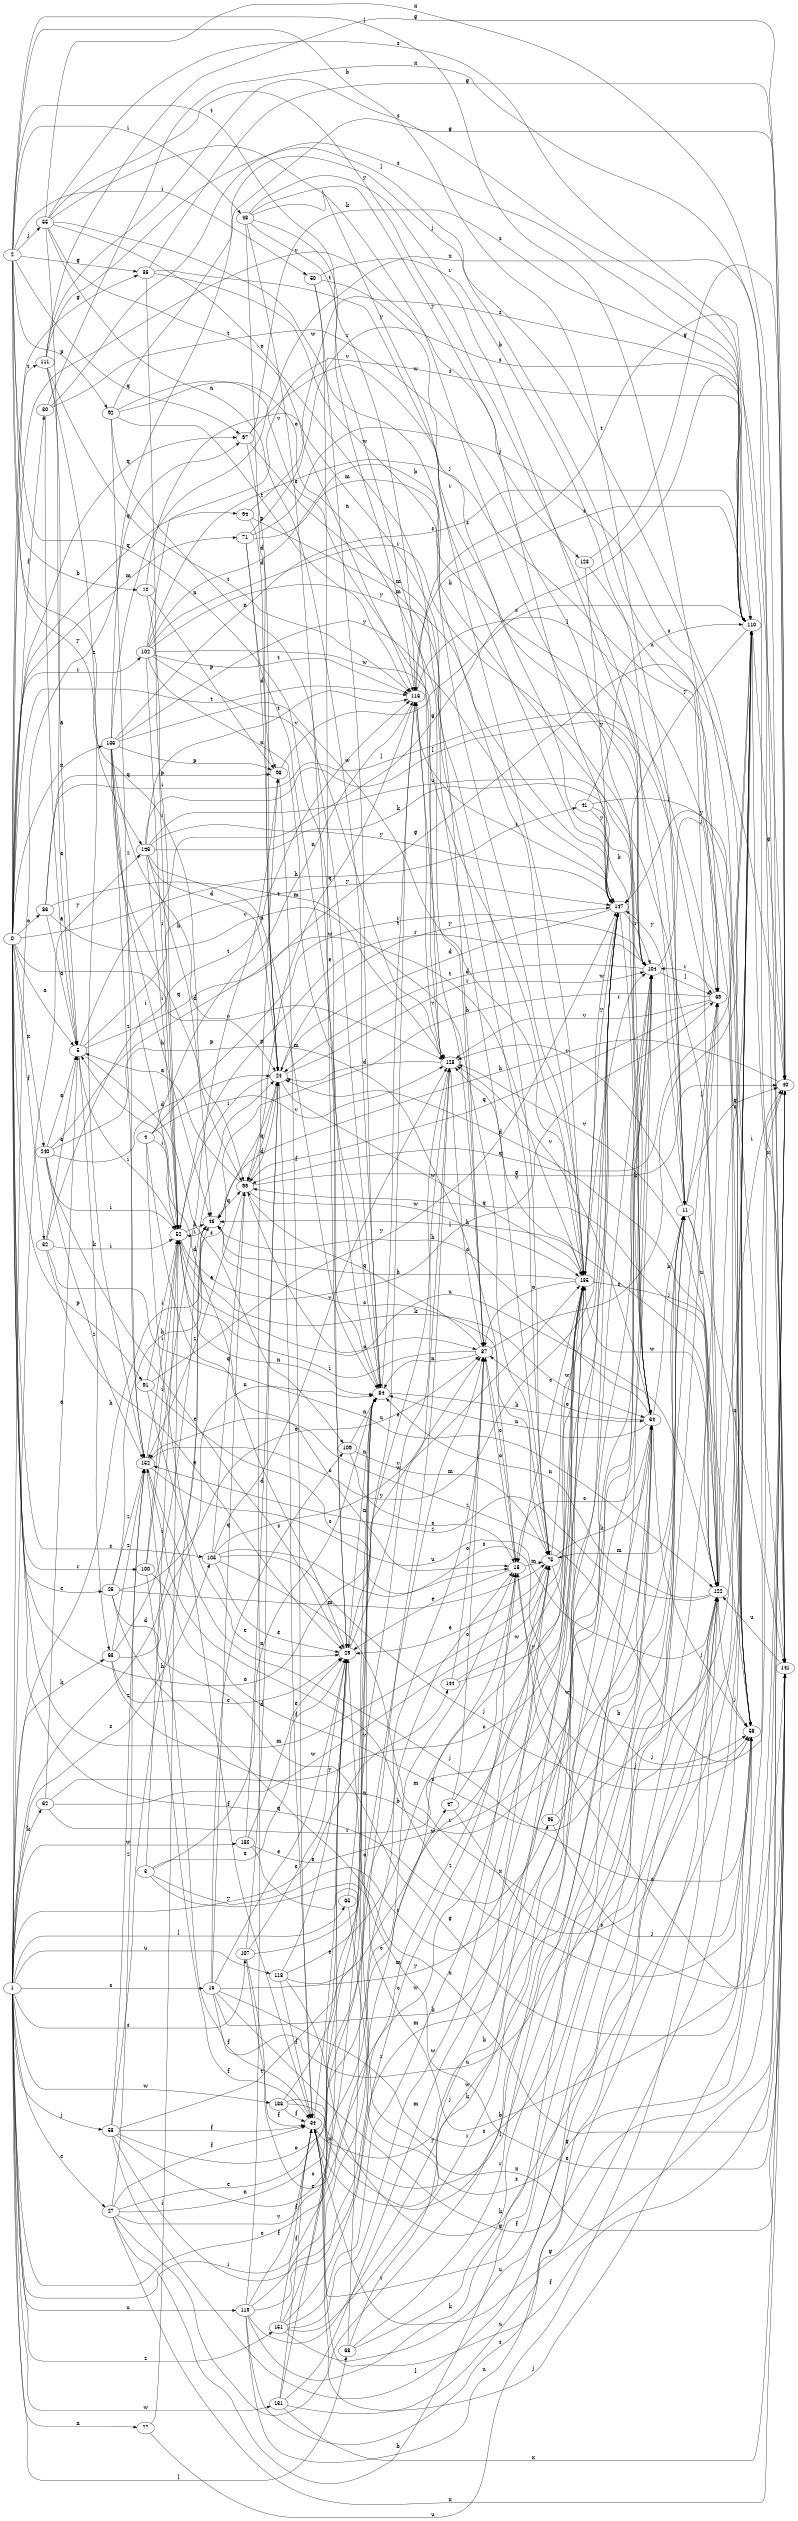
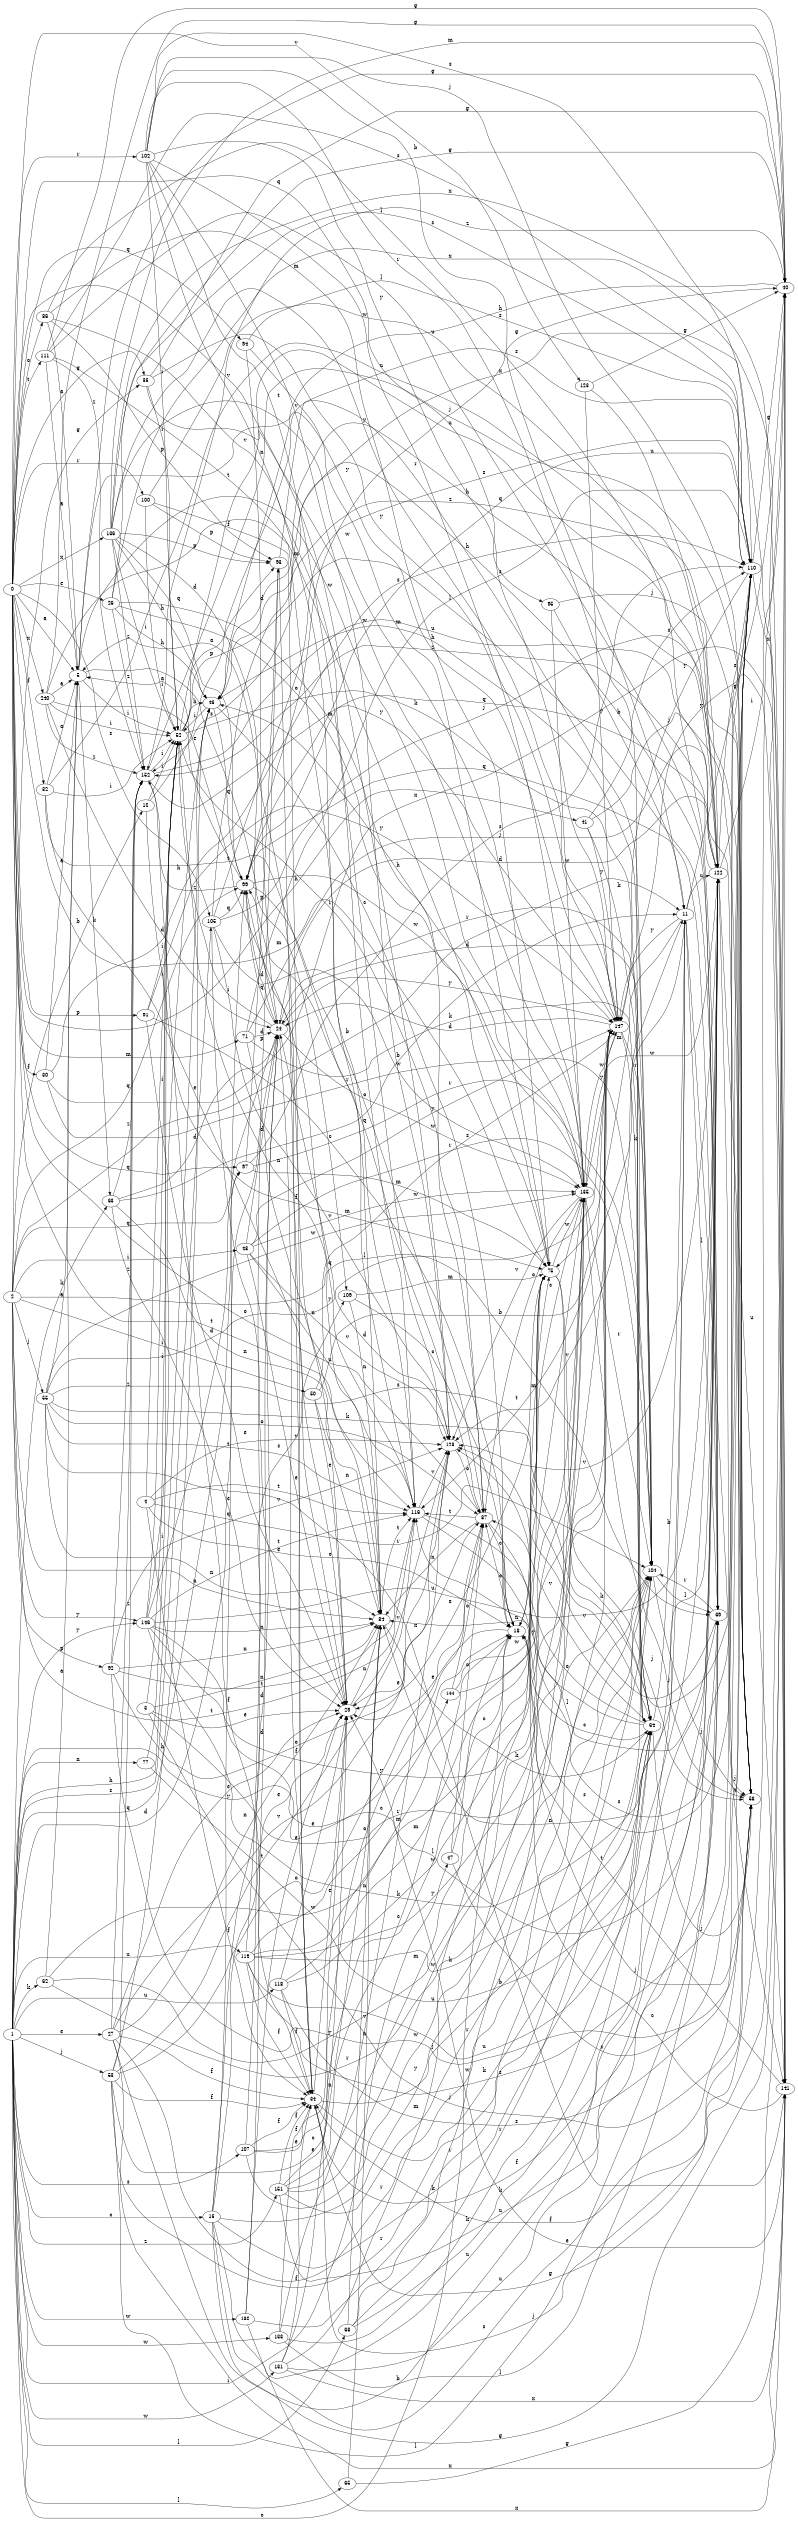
  strict digraph {
    rankdir=LR
    0
    5
    26
    30
    32
    36
    41
    71
    75
    86
    87
    91
    94
    95
    97
    100
    102
    105
    111
    116
    123
    128
    136
    n24 [label=240]
    63
    52
    40
    109
    135
    147
    46
    141
    152
    104
    110
    29
    122
    58
    64
    24
    n41 [label=84]
    69
    93
    18
    99
    11
    34
    1
    16
    27
    47
    53
    62
    65
    68
    77
    107
    118
    119
    130
    131
    133
    144
    146
    151
    2
    10
    48
    50
    55
    92
    3
    4
    0 -> 5 [label=a]
    0 -> 26 [label=e]
    0 -> 30 [label=f]
    0 -> 32 [label=f]
    0 -> 36 [label=g]
    0 -> 41 [label=h]
    0 -> 71 [label=m]
    0 -> 75 [label=m]
    0 -> 86 [label=o]
    0 -> 87 [label=o]
    0 -> 91 [label=p]
    0 -> 94 [label=q]
    0 -> 95 [label=q]
    0 -> 97 [label=q]
    0 -> 100 [label=r]
    0 -> 102 [label=r]
    0 -> 105 [label=s]
    0 -> 111 [label=t]
    0 -> 116 [label=t]
    0 -> 123 [label=v]
    0 -> 128 [label=v]
    0 -> 136 [label=x]
    0 -> n24 [label=x]
    5 -> 63 [label=k]
    5 -> 52 [label=i]
    5 -> 40 [label=g]
    5 -> 109 [label=s]
    5 -> 135 [label=w]
    5 -> 147 [label=y]
    26 -> 75 [label=m]
    26 -> 87 [label=o]
    26 -> 40 [label=g]
    26 -> 46 [label=h]
    26 -> 141 [label=x]
    26 -> 152 [label=z]
    30 -> 5 [label=a]
    30 -> 141 [label=x]
    30 -> 104 [label=r]
    30 -> 110 [label=s]
    32 -> 5 [label=a]
    32 -> 116 [label=t]
    32 -> 52 [label=i]
    32 -> 29 [label=e]
    32 -> 122 [label=u]
    36 -> 52 [label=i]
    36 -> 40 [label=g]
    36 -> 135 [label=w]
    36 -> 147 [label=y]
    41 -> 147 [label=y]
    41 -> 110 [label=s]
    41 -> 58 [label=j]
    41 -> 64 [label=k]
    71 -> 110 [label=s]
    71 -> 58 [label=j]
    71 -> 64 [label=k]
    71 -> 24 [label=d]
    71 -> n41 [label=n]
    75 -> 135 [label=w]
    75 -> 29 [label=e]
    75 -> 58 [label=j]
    75 -> 64 [label=k]
    86 -> 5 [label=a]
    86 -> 75 [label=m]
    86 -> 128 [label=v]
    86 -> 69 [label=l]
    86 -> 93 [label=p]
    87 -> 116 [label=t]
    87 -> 52 [label=i]
    87 -> 110 [label=s]
    87 -> n41 [label=n]
    87 -> 18 [label=c]
    87 -> 99 [label=q]
    91 -> 52 [label=i]
    91 -> 147 [label=y]
    91 -> 29 [label=e]
    91 -> 18 [label=c]
    94 -> 75 [label=m]
    94 -> 110 [label=s]
    94 -> 24 [label=d]
    95 -> 135 [label=w]
    95 -> 58 [label=j]
    95 -> 11 [label=b]
    97 -> 75 [label=m]
    97 -> 104 [label=r]
    97 -> 110 [label=s]
    97 -> 93 [label=p]
    100 -> 52 [label=i]
    100 -> 122 [label=u]
    100 -> 93 [label=p]
    100 -> 34 [label=f]
    102 -> 116 [label=t]
    102 -> 128 [label=v]
    102 -> 52 [label=i]
    102 -> 135 [label=w]
    102 -> 147 [label=y]
    102 -> 104 [label=r]
    102 -> 110 [label=s]
    102 -> 58 [label=j]
    102 -> n41 [label=n]
    102 -> 11 [label=b]
    105 -> 128 [label=v]
    105 -> 135 [label=w]
    105 -> 141 [label=x]
    105 -> 110 [label=s]
    105 -> 29 [label=e]
    105 -> 58 [label=j]
    105 -> 99 [label=q]
    111 -> 5 [label=a]
    111 -> 116 [label=t]
    111 -> 40 [label=g]
    111 -> 152 [label=z]
    111 -> 110 [label=s]
    111 -> 69 [label=l]
    116 -> 128 [label=v]
    116 -> 110 [label=s]
    116 -> 69 [label=l]
    116 -> 99 [label=q]
    123 -> 40 [label=g]
    123 -> 147 [label=y]
    123 -> 122 [label=u]
    128 -> 87 [label=o]
    128 -> 29 [label=e]
    128 -> 24 [label=d]
    136 -> 52 [label=i]
-   136 -> 40 [label=g]
+   136 -> 40 [label=m]
    136 -> 135 [label=w]
    136 -> 147 [label=y]
    136 -> 46 [label=h]
    136 -> 141 [label=x]
    136 -> 152 [label=z]
    136 -> 110 [label=s]
    136 -> 24 [label=d]
    136 -> 93 [label=p]
    136 -> 99 [label=q]
    n24 -> 5 [label=a]
    n24 -> 75 [label=m]
    n24 -> 52 [label=i]
    n24 -> 40 [label=g]
    n24 -> 152 [label=z]
    n24 -> 29 [label=e]
    n24 -> 24 [label=d]
    63 -> 152 [label=z]
    63 -> 29 [label=e]
    63 -> 24 [label=d]
    63 -> n41 [label=n]
    63 -> 11 [label=b]
    52 -> 46 [label=h]
    52 -> 104 [label=r]
    52 -> 122 [label=u]
    52 -> 64 [label=k]
    52 -> n41 [label=n]
    52 -> 69 [label=l]
    40 -> 46 [label=h]
    40 -> 152 [label=z]
    40 -> 34 [label=f]
    109 -> 75 [label=m]
    109 -> n41 [label=n]
    109 -> 18 [label=c]
    135 -> 87 [label=o]
    135 -> 128 [label=v]
    135 -> 147 [label=y]
    135 -> 46 [label=h]
    135 -> 104 [label=r]
    135 -> 58 [label=j]
    135 -> 18 [label=c]
    147 -> 116 [label=t]
    147 -> 135 [label=w]
    147 -> 104 [label=r]
    147 -> 64 [label=k]
    147 -> 24 [label=d]
    46 -> 52 [label=i]
    46 -> 18 [label=c]
    46 -> 99 [label=q]
    141 -> 116 [label=t]
    141 -> 147 [label=y]
    141 -> 29 [label=e]
    141 -> 122 [label=u]
    141 -> 18 [label=c]
    152 -> 52 [label=i]
    152 -> 147 [label=y]
    152 -> 122 [label=u]
    152 -> 58 [label=j]
    152 -> 34 [label=f]
    104 -> 58 [label=j]
    104 -> 24 [label=d]
    104 -> 69 [label=l]
    110 -> 40 [label=g]
    110 -> 147 [label=y]
    110 -> 141 [label=x]
    110 -> 99 [label=q]
    29 -> 5 [label=a]
    29 -> 128 [label=v]
    29 -> n41 [label=n]
    122 -> 128 [label=v]
    122 -> 40 [label=i]
    122 -> 135 [label=w]
    122 -> 46 [label=h]
    122 -> 152 [label=z]
    122 -> 110 [label=s]
    122 -> 58 [label=j]
    122 -> 24 [label=d]
    122 -> n41 [label=n]
    122 -> 99 [label=q]
    58 -> 152 [label=z]
    64 -> 87 [label=o]
    64 -> 128 [label=v]
    64 -> 46 [label=h]
    64 -> 58 [label=j]
    64 -> n41 [label=n]
    64 -> 18 [label=c]
    64 -> 11 [label=b]
    24 -> 52 [label=i]
    24 -> 135 [label=w]
    24 -> 147 [label=y]
    24 -> 104 [label=r]
    24 -> 99 [label=q]
    24 -> 34 [label=f]
    n41 -> 116 [label=t]
    n41 -> 64 [label=k]
    69 -> 128 [label=v]
    69 -> 46 [label=h]
    69 -> 104 [label=r]
    69 -> 99 [label=q]
    69 -> 34 [label=f]
    93 -> 110 [label=s]
    93 -> 34 [label=f]
    18 -> 75 [label=m]
    18 -> 87 [label=o]
    18 -> 29 [label=e]
    18 -> 58 [label=j]
    99 -> 5 [label=a]
    99 -> 87 [label=o]
    99 -> 40 [label=g]
    99 -> 135 [label=w]
    99 -> 152 [label=z]
    99 -> 24 [label=d]
    11 -> 75 [label=m]
    11 -> 128 [label=v]
    11 -> 40 [label=g]
    11 -> 147 [label=y]
    11 -> 141 [label=x]
    11 -> 122 [label=u]
    11 -> 69 [label=l]
    34 -> 40 [label=g]
    34 -> 29 [label=e]
    34 -> 58 [label=j]
    34 -> 64 [label=k]
    34 -> 11 [label=b]
    1 -> 97 [label=q]
    1 -> 105 [label=s]
    1 -> 63 [label=k]
    1 -> 46 [label=h]
    1 -> 24 [label=d]
    1 -> 18 [label=c]
    1 -> 16 [label=c]
    1 -> 27 [label=e]
    1 -> 47 [label=i]
    1 -> 53 [label=j]
    1 -> 62 [label=k]
    1 -> 65 [label=l]
    1 -> 68 [label=l]
    1 -> 77 [label=n]
    1 -> 107 [label=s]
    1 -> 118 [label=u]
    1 -> 119 [label=u]
    1 -> 130 [label=w]
    1 -> 131 [label=w]
    1 -> 133 [label=w]
    1 -> 144 [label=y]
    1 -> 146 [label=y]
    1 -> 151 [label=z]
    16 -> 40 [label=g]
    16 -> 109 [label=s]
    16 -> 147 [label=y]
    16 -> 110 [label=s]
    16 -> 29 [label=e]
    16 -> 122 [label=u]
    16 -> 64 [label=k]
    16 -> 99 [label=q]
    27 -> 128 [label=v]
    27 -> 141 [label=x]
    27 -> 152 [label=z]
    27 -> 104 [label=r]
    27 -> 29 [label=e]
    27 -> n41 [label=n]
    27 -> 11 [label=b]
    27 -> 34 [label=f]
    47 -> 87 [label=o]
    47 -> 110 [label=s]
    47 -> 18 [label=c]
    53 -> 87 [label=o]
    53 -> 116 [label=t]
    53 -> 46 [label=h]
    53 -> 152 [label=z]
    53 -> 104 [label=r]
    53 -> 69 [label=l]
    53 -> 18 [label=c]
    53 -> 34 [label=f]
    62 -> 5 [label=a]
    62 -> 135 [label=w]
    62 -> 147 [label=y]
    62 -> 104 [label=r]
    65 -> 40 [label=g]
    65 -> n41 [label=n]
    68 -> 135 [label=w]
    68 -> 104 [label=r]
    68 -> 64 [label=k]
    68 -> n41 [label=n]
    77 -> 52 [label=i]
    77 -> 122 [label=u]
    107 -> 87 [label=o]
    107 -> 135 [label=w]
    107 -> 29 [label=e]
    107 -> 24 [label=d]
    107 -> 34 [label=f]
    118 -> 75 [label=m]
    118 -> 135 [label=w]
    118 -> 110 [label=s]
    118 -> 29 [label=e]
    118 -> 34 [label=f]
    119 -> 75 [label=m]
    119 -> 147 [label=y]
    119 -> 110 [label=s]
    119 -> 122 [label=u]
    119 -> 64 [label=k]
    119 -> 93 [label=p]
    119 -> 18 [label=c]
    119 -> 34 [label=f]
    130 -> 141 [label=x]
    130 -> 104 [label=r]
    130 -> 29 [label=e]
    130 -> 24 [label=d]
    131 -> 75 [label=m]
    131 -> 141 [label=x]
    131 -> 29 [label=e]
    131 -> 122 [label=u]
    131 -> 34 [label=f]
    133 -> 128 [label=v]
    133 -> 64 [label=k]
    133 -> 69 [label=l]
    133 -> 34 [label=f]
    144 -> 87 [label=o]
    144 -> 135 [label=w]
    144 -> 147 [label=y]
    146 -> 116 [label=t]
    146 -> 52 [label=i]
    146 -> 147 [label=y]
    146 -> 46 [label=h]
    146 -> 122 [label=u]
    146 -> 64 [label=k]
    146 -> 24 [label=d]
    146 -> n41 [label=n]
    146 -> 69 [label=l]
    151 -> 75 [label=m]
    151 -> 135 [label=w]
    151 -> 104 [label=r]
    151 -> 122 [label=u]
    151 -> n41 [label=n]
    151 -> 18 [label=c]
    151 -> 34 [label=f]
    2 -> 36 [label=g]
    2 -> 97 [label=q]
    2 -> 116 [label=t]
    2 -> n41 [label=n]
    2 -> 69 [label=l]
    2 -> 99 [label=q]
    2 -> 11 [label=b]
    2 -> 146 [label=y]
    2 -> 10 [label=b]
    2 -> 48 [label=i]
    2 -> 50 [label=i]
    2 -> 55 [label=j]
    2 -> 92 [label=p]
    10 -> 75 [label=m]
    10 -> 52 [label=i]
    10 -> 93 [label=p]
-   48 -> 116 [label=t]
+   48 -> 116 [label=u]
    48 -> 128 [label=v]
    48 -> 135 [label=w]
    48 -> 147 [label=y]
    48 -> 104 [label=r]
    48 -> 29 [label=e]
    48 -> 24 [label=d]
    50 -> 147 [label=s]
    50 -> 29 [label=e]
    50 -> n41 [label=n]
    50 -> 11 [label=b]
    55 -> 5 [label=a]
    55 -> 87 [label=o]
    55 -> 116 [label=t]
    55 -> 135 [label=w]
-   55 -> 11 [label=y]
+   55 -> 147 [label=y]
    55 -> 141 [label=x]
    55 -> 110 [label=s]
    55 -> 64 [label=k]
    55 -> n41 [label=n]
    92 -> 87 [label=o]
    92 -> 116 [label=t]
    92 -> 128 [label=v]
    92 -> 152 [label=z]
    92 -> 58 [label=j]
    92 -> n41 [label=n]
    3 -> 52 [label=i]
    3 -> 104 [label=r]
    3 -> 29 [label=e]
    3 -> 58 [label=j]
    3 -> n41 [label=n]
    4 -> 116 [label=t]
    4 -> 128 [label=v]
    4 -> 52 [label=i]
    4 -> 104 [label=r]
    4 -> 18 [label=c]
    4 -> 34 [label=f]
  }
